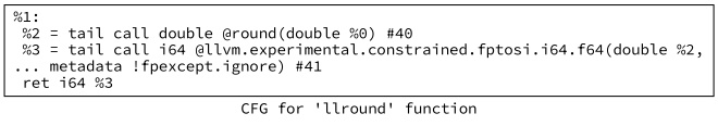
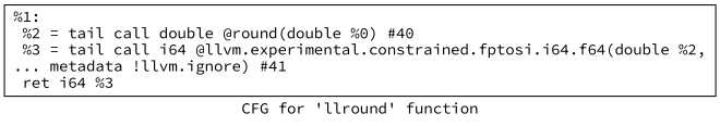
  digraph {
    label="CFG for 'llround' function"
    fontname="Source Code Pro"
-   n1 [label="{%1:\l  %2 = tail call double @round(double %0) #40\l  %3 = tail call i64 @llvm.experimental.constrained.fptosi.i64.f64(double %2,\l... metadata !fpexcept.ignore) #41\l  ret i64 %3\l}" shape=record fontname="Source Code Pro"]
+   n1 [label="{%1:\l  %2 = tail call double @round(double %0) #40\l  %3 = tail call i64 @llvm.experimental.constrained.fptosi.i64.f64(double %2,\l... metadata !llvm.ignore) #41\l  ret i64 %3\l}" shape=record fontname="Source Code Pro"]
  }
